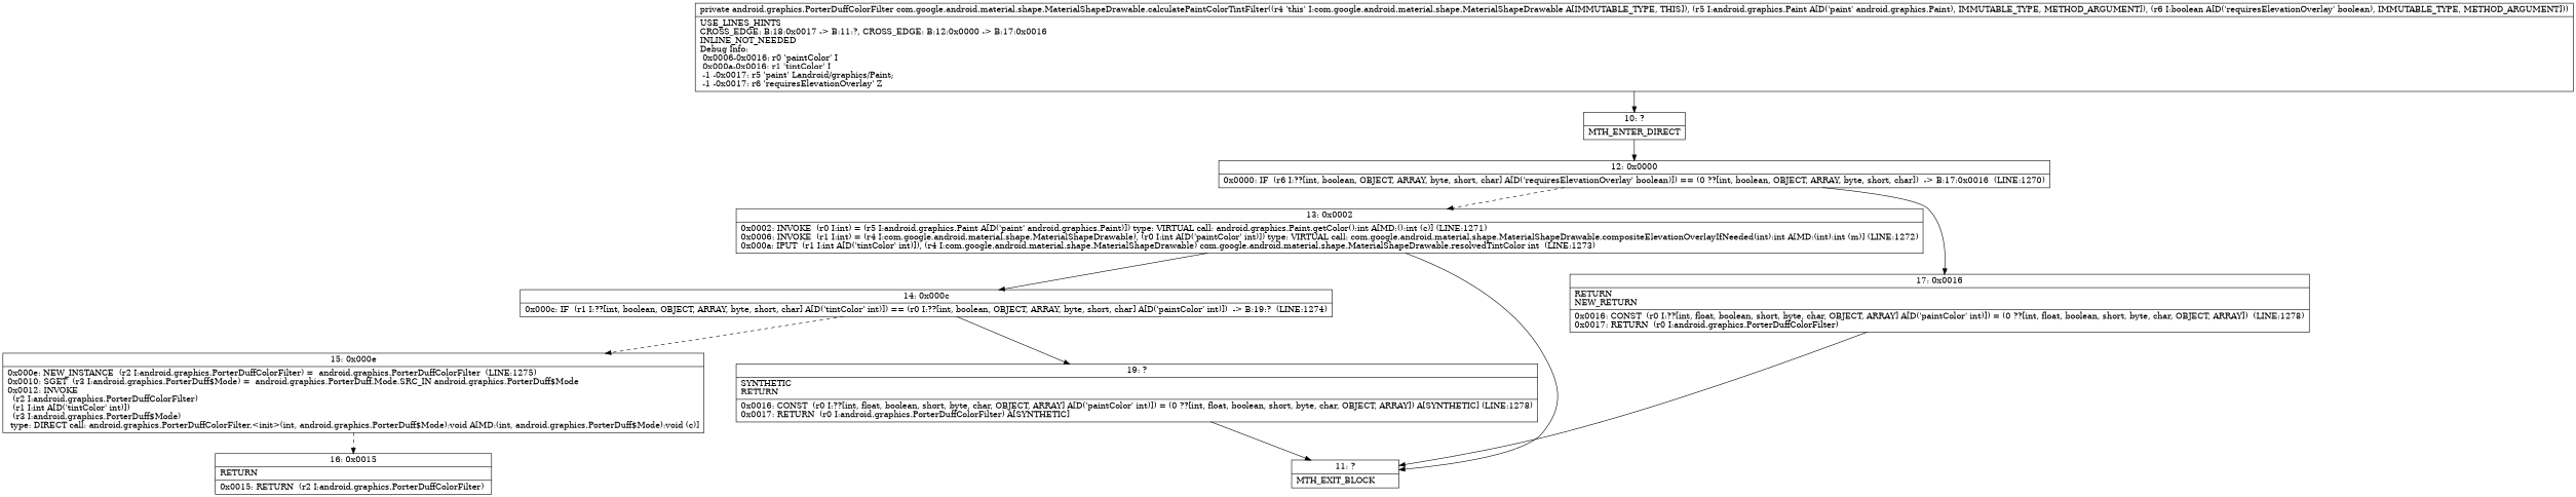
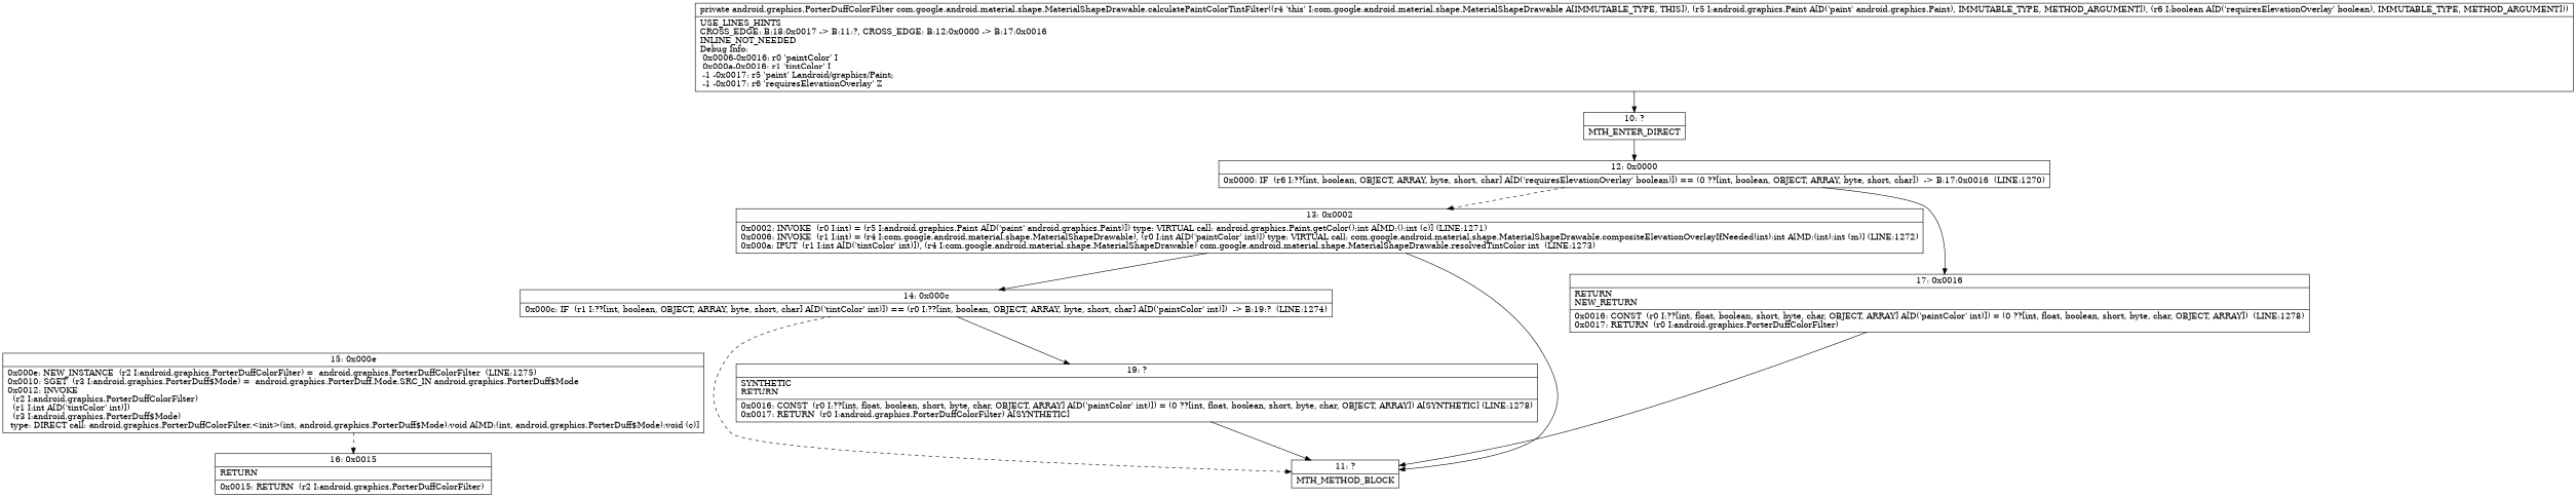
  digraph {
    node [shape=record]
    n1 [label="{10\:\ ?|MTH_ENTER_DIRECT\l}"]
    n2 [label="{12\:\ 0x0000|0x0000: IF  (r6 I:??[int, boolean, OBJECT, ARRAY, byte, short, char] A[D('requiresElevationOverlay' boolean)]) == (0 ??[int, boolean, OBJECT, ARRAY, byte, short, char])  \-\> B:17:0x0016  (LINE:1270)\l}"]
    n3 [label="{13\:\ 0x0002|0x0002: INVOKE  (r0 I:int) = (r5 I:android.graphics.Paint A[D('paint' android.graphics.Paint)]) type: VIRTUAL call: android.graphics.Paint.getColor():int A[MD:():int (c)] (LINE:1271)\l0x0006: INVOKE  (r1 I:int) = (r4 I:com.google.android.material.shape.MaterialShapeDrawable), (r0 I:int A[D('paintColor' int)]) type: VIRTUAL call: com.google.android.material.shape.MaterialShapeDrawable.compositeElevationOverlayIfNeeded(int):int A[MD:(int):int (m)] (LINE:1272)\l0x000a: IPUT  (r1 I:int A[D('tintColor' int)]), (r4 I:com.google.android.material.shape.MaterialShapeDrawable) com.google.android.material.shape.MaterialShapeDrawable.resolvedTintColor int  (LINE:1273)\l}"]
    n4 [label="{17\:\ 0x0016|RETURN\lNEW_RETURN\l|0x0016: CONST  (r0 I:??[int, float, boolean, short, byte, char, OBJECT, ARRAY] A[D('paintColor' int)]) = (0 ??[int, float, boolean, short, byte, char, OBJECT, ARRAY])  (LINE:1278)\l0x0017: RETURN  (r0 I:android.graphics.PorterDuffColorFilter) \l}"]
    n5 [label="{14\:\ 0x000c|0x000c: IF  (r1 I:??[int, boolean, OBJECT, ARRAY, byte, short, char] A[D('tintColor' int)]) == (r0 I:??[int, boolean, OBJECT, ARRAY, byte, short, char] A[D('paintColor' int)])  \-\> B:19:?  (LINE:1274)\l}"]
-   n6 [label="{11\:\ ?|MTH_EXIT_BLOCK\l}"]
+   n6 [label="{11\:\ ?|MTH_METHOD_BLOCK\l}"]
    n7 [label="{15\:\ 0x000e|0x000e: NEW_INSTANCE  (r2 I:android.graphics.PorterDuffColorFilter) =  android.graphics.PorterDuffColorFilter  (LINE:1275)\l0x0010: SGET  (r3 I:android.graphics.PorterDuff$Mode) =  android.graphics.PorterDuff.Mode.SRC_IN android.graphics.PorterDuff$Mode \l0x0012: INVOKE  \l  (r2 I:android.graphics.PorterDuffColorFilter)\l  (r1 I:int A[D('tintColor' int)])\l  (r3 I:android.graphics.PorterDuff$Mode)\l type: DIRECT call: android.graphics.PorterDuffColorFilter.\<init\>(int, android.graphics.PorterDuff$Mode):void A[MD:(int, android.graphics.PorterDuff$Mode):void (c)]\l}"]
    n8 [label="{19\:\ ?|SYNTHETIC\lRETURN\l|0x0016: CONST  (r0 I:??[int, float, boolean, short, byte, char, OBJECT, ARRAY] A[D('paintColor' int)]) = (0 ??[int, float, boolean, short, byte, char, OBJECT, ARRAY]) A[SYNTHETIC] (LINE:1278)\l0x0017: RETURN  (r0 I:android.graphics.PorterDuffColorFilter) A[SYNTHETIC]\l}"]
    n9 [label="{16\:\ 0x0015|RETURN\l|0x0015: RETURN  (r2 I:android.graphics.PorterDuffColorFilter) \l}"]
    n10 [label="{private android.graphics.PorterDuffColorFilter com.google.android.material.shape.MaterialShapeDrawable.calculatePaintColorTintFilter((r4 'this' I:com.google.android.material.shape.MaterialShapeDrawable A[IMMUTABLE_TYPE, THIS]), (r5 I:android.graphics.Paint A[D('paint' android.graphics.Paint), IMMUTABLE_TYPE, METHOD_ARGUMENT]), (r6 I:boolean A[D('requiresElevationOverlay' boolean), IMMUTABLE_TYPE, METHOD_ARGUMENT]))  | USE_LINES_HINTS\lCROSS_EDGE: B:18:0x0017 \-\> B:11:?, CROSS_EDGE: B:12:0x0000 \-\> B:17:0x0016\lINLINE_NOT_NEEDED\lDebug Info:\l  0x0006\-0x0016: r0 'paintColor' I\l  0x000a\-0x0016: r1 'tintColor' I\l  \-1 \-0x0017: r5 'paint' Landroid\/graphics\/Paint;\l  \-1 \-0x0017: r6 'requiresElevationOverlay' Z\l}"]
    n1 -> n2
    n2 -> n3 [style=dashed]
    n2 -> n4
    n3 -> n5
    n3 -> n6
    n4 -> n6
-   n5 -> n7 [style=dashed]
+   n5 -> n6 [style=dashed]
    n5 -> n8
    n7 -> n9 [style=dashed]
    n8 -> n6
    n10 -> n1
  }
